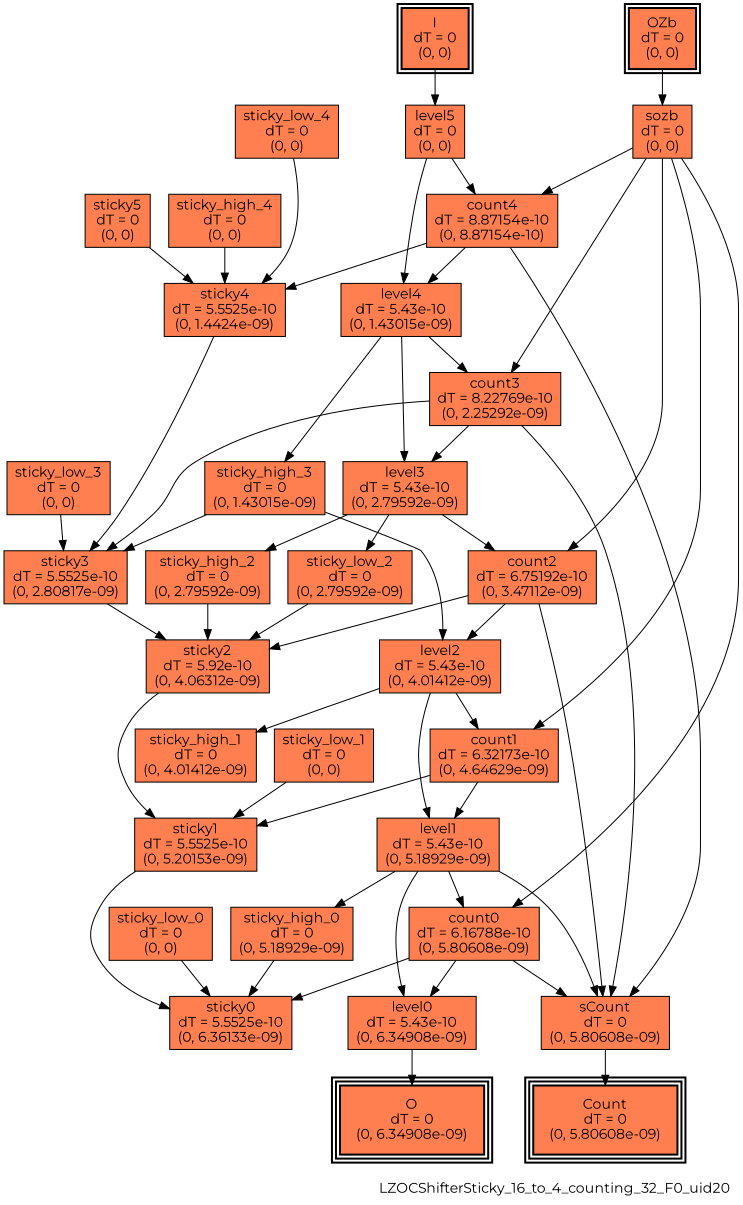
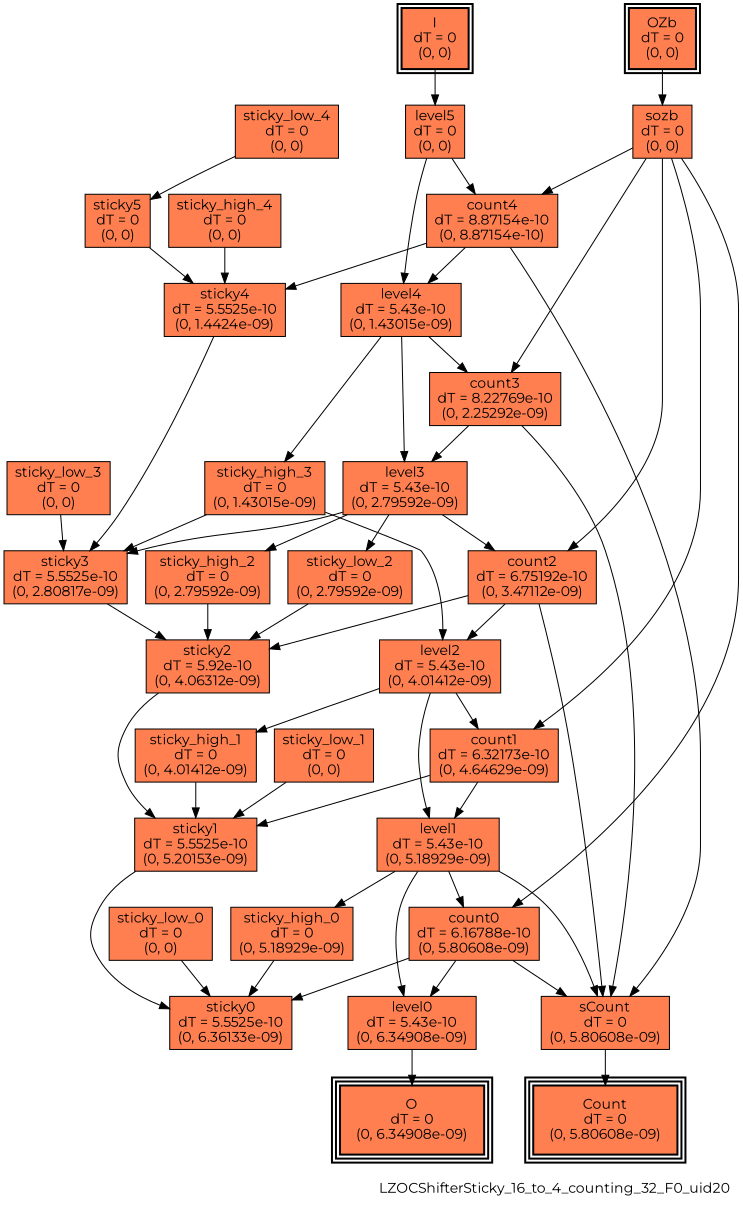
  digraph {
    fontname=Montserrat
    label=LZOCShifterSticky_16_to_4_counting_32_F0_uid20
    labeljust=right
    labelloc=bottom
    nodesep=0.25
    ranksep=0.5
    node [color=black fillcolor=coral fontname=Montserrat peripheries=1 shape=box style=filled]
    edge [arrowhead=normal arrowsize=1.0 arrowtail=normal color=black dir=forward fontname=Montserrat]
    n1 [label="I\ndT = 0\n(0, 0)" peripheries=2 style="bold, filled"]
    n2 [label="OZb\ndT = 0\n(0, 0)" peripheries=2 style="bold, filled"]
    n3 [label="Count\ndT = 0\n(0, 5.80608e-09)" peripheries=3 style="bold, filled"]
    n4 [label="O\ndT = 0\n(0, 6.34908e-09)" peripheries=3 style="bold, filled"]
    n5 [label="level5\ndT = 0\n(0, 0)"]
    n6 [label="sozb\ndT = 0\n(0, 0)"]
    n7 [label="count4\ndT = 8.87154e-10\n(0, 8.87154e-10)"]
    n8 [label="level4\ndT = 5.43e-10\n(0, 1.43015e-09)"]
    n9 [label="count3\ndT = 8.22769e-10\n(0, 2.25292e-09)"]
    n10 [label="count2\ndT = 6.75192e-10\n(0, 3.47112e-09)"]
    n11 [label="count1\ndT = 6.32173e-10\n(0, 4.64629e-09)"]
    n12 [label="count0\ndT = 6.16788e-10\n(0, 5.80608e-09)"]
    n13 [label="sticky4\ndT = 5.5525e-10\n(0, 1.4424e-09)"]
    n14 [label="sCount\ndT = 0\n(0, 5.80608e-09)"]
    n15 [label="level3\ndT = 5.43e-10\n(0, 2.79592e-09)"]
    n16 [label="sticky_high_3\ndT = 0\n(0, 1.43015e-09)"]
    n17 [label="sticky3\ndT = 5.5525e-10\n(0, 2.80817e-09)"]
    n18 [label="level2\ndT = 5.43e-10\n(0, 4.01412e-09)"]
    n19 [label="sticky2\ndT = 5.92e-10\n(0, 4.06312e-09)"]
    n20 [label="level1\ndT = 5.43e-10\n(0, 5.18929e-09)"]
    n21 [label="sticky1\ndT = 5.5525e-10\n(0, 5.20153e-09)"]
    n22 [label="level0\ndT = 5.43e-10\n(0, 6.34908e-09)"]
    n23 [label="sticky0\ndT = 5.5525e-10\n(0, 6.36133e-09)"]
    n24 [label="sticky5\ndT = 0\n(0, 0)"]
    n25 [label="sticky_high_2\ndT = 0\n(0, 2.79592e-09)"]
    n26 [label="sticky_low_2\ndT = 0\n(0, 2.79592e-09)"]
    n27 [label="sticky_high_4\ndT = 0\n(0, 0)"]
    n28 [label="sticky_low_4\ndT = 0\n(0, 0)"]
    n29 [label="sticky_high_1\ndT = 0\n(0, 4.01412e-09)"]
    n30 [label="sticky_low_3\ndT = 0\n(0, 0)"]
    n31 [label="sticky_high_0\ndT = 0\n(0, 5.18929e-09)"]
    n32 [label="sticky_low_1\ndT = 0\n(0, 0)"]
    n33 [label="sticky_low_0\ndT = 0\n(0, 0)"]
    subgraph sub_1 {
      rank=same
      n1
      n2
    }
    subgraph sub_2 {
      rank=same
      n3
      n4
    }
    n1 -> n5
    n2 -> n6
    n5 -> n7
    n5 -> n8
    n6 -> n7
    n6 -> n9
    n6 -> n10
    n6 -> n11
    n6 -> n12
    n7 -> n8
    n7 -> n13
    n7 -> n14
    n8 -> n9
    n8 -> n15
    n8 -> n16
    n9 -> n14
    n9 -> n15
-   n9 -> n17
+   n15 -> n17
    n10 -> n14
    n10 -> n18
    n10 -> n19
    n11 -> n20
    n11 -> n21
    n12 -> n14
    n12 -> n22
    n12 -> n23
    n13 -> n17
    n14 -> n3
    n15 -> n10
    n15 -> n25
    n15 -> n26
    n16 -> n17
    n16 -> n18
    n17 -> n19
    n18 -> n11
    n18 -> n20
    n18 -> n29
    n19 -> n21
    n20 -> n12
    n20 -> n14
    n20 -> n22
    n20 -> n31
    n21 -> n23
    n22 -> n4
    n24 -> n13
    n25 -> n19
    n26 -> n19
    n27 -> n13
-   n28 -> n13
+   n28 -> n24
+   n29 -> n21
    n30 -> n17
    n31 -> n23
    n32 -> n21
    n33 -> n23
  }
